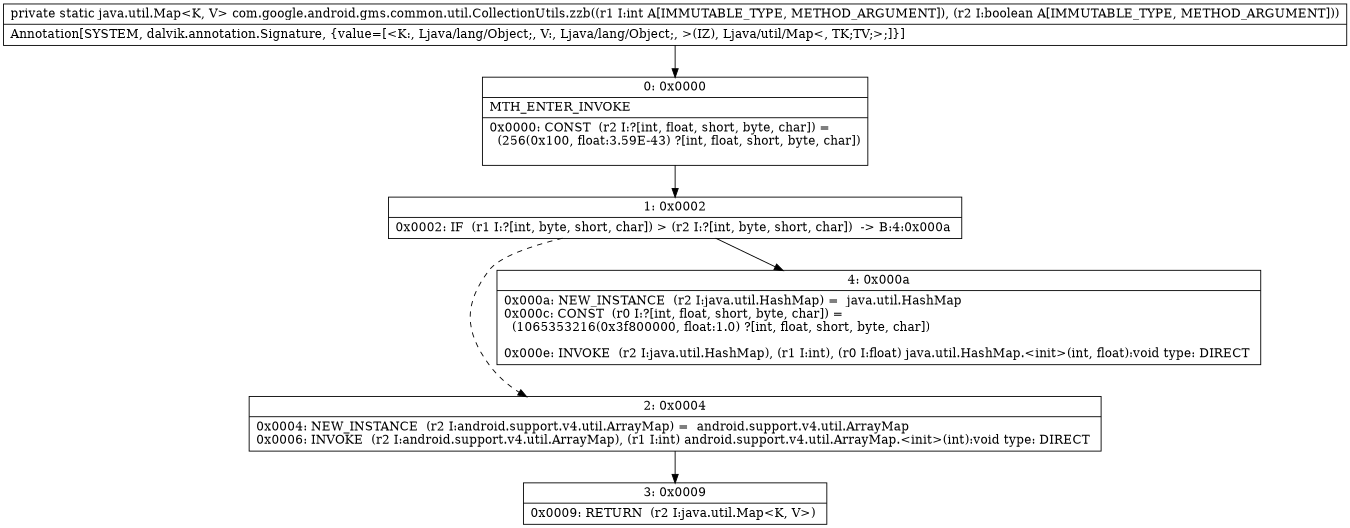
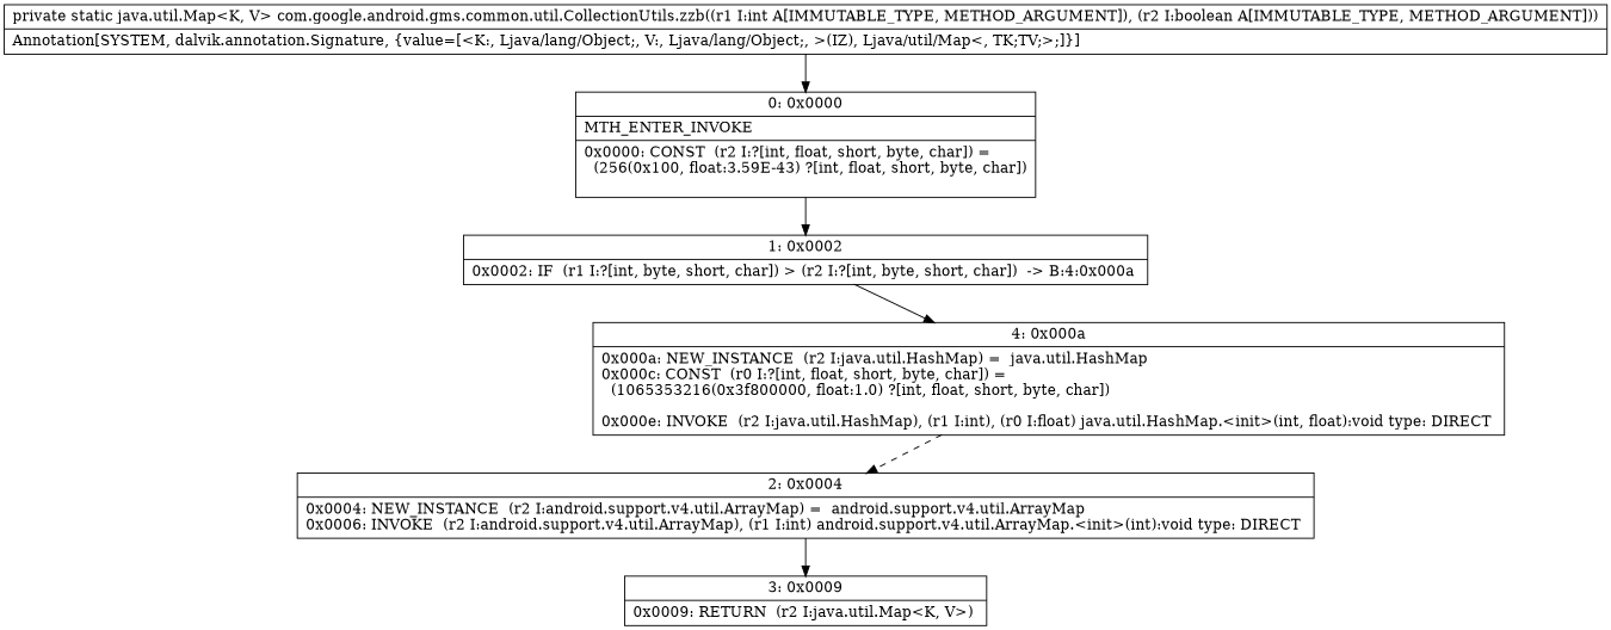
  digraph {
    node [shape=record]
    n1 [label="{0\:\ 0x0000|MTH_ENTER_INVOKE\l|0x0000: CONST  (r2 I:?[int, float, short, byte, char]) = \l  (256(0x100, float:3.59E\-43) ?[int, float, short, byte, char])\l \l}"]
    n2 [label="{1\:\ 0x0002|0x0002: IF  (r1 I:?[int, byte, short, char]) \> (r2 I:?[int, byte, short, char])  \-\> B:4:0x000a \l}"]
    n3 [label="{2\:\ 0x0004|0x0004: NEW_INSTANCE  (r2 I:android.support.v4.util.ArrayMap) =  android.support.v4.util.ArrayMap \l0x0006: INVOKE  (r2 I:android.support.v4.util.ArrayMap), (r1 I:int) android.support.v4.util.ArrayMap.\<init\>(int):void type: DIRECT \l}"]
    n4 [label="{4\:\ 0x000a|0x000a: NEW_INSTANCE  (r2 I:java.util.HashMap) =  java.util.HashMap \l0x000c: CONST  (r0 I:?[int, float, short, byte, char]) = \l  (1065353216(0x3f800000, float:1.0) ?[int, float, short, byte, char])\l \l0x000e: INVOKE  (r2 I:java.util.HashMap), (r1 I:int), (r0 I:float) java.util.HashMap.\<init\>(int, float):void type: DIRECT \l}"]
    n5 [label="{3\:\ 0x0009|0x0009: RETURN  (r2 I:java.util.Map\<K, V\>) \l}"]
    n6 [label="{private static java.util.Map\<K, V\> com.google.android.gms.common.util.CollectionUtils.zzb((r1 I:int A[IMMUTABLE_TYPE, METHOD_ARGUMENT]), (r2 I:boolean A[IMMUTABLE_TYPE, METHOD_ARGUMENT]))  | Annotation[SYSTEM, dalvik.annotation.Signature, \{value=[\<K:, Ljava\/lang\/Object;, V:, Ljava\/lang\/Object;, \>(IZ), Ljava\/util\/Map\<, TK;TV;\>;]\}]\l}"]
    n1 -> n2
-   n2 -> n3 [style=dashed]
+   n4 -> n3 [style=dashed]
    n2 -> n4
    n3 -> n5
    n6 -> n1
  }
